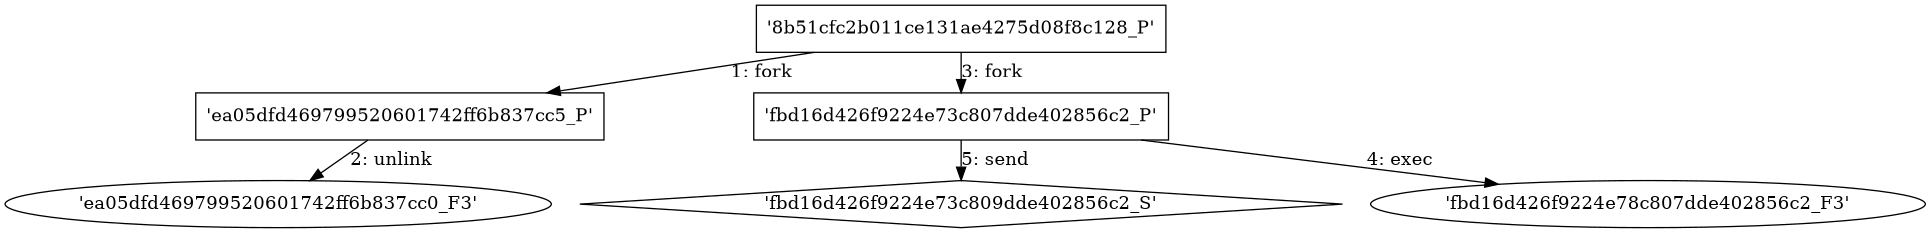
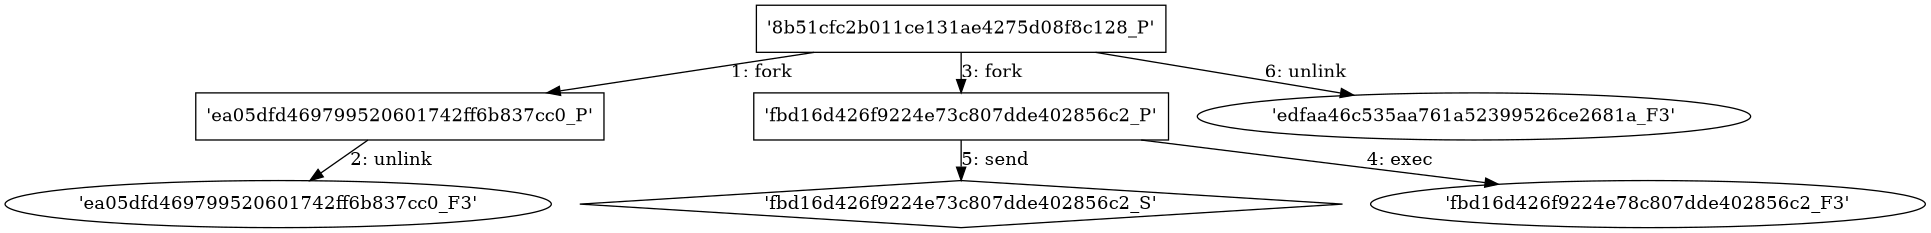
  digraph {
    engine=neato
    fixedsize=false
    fontsize=10
    nodesep=0.3
    rankdir=TB
    ranksep=0
    splines=true
    node [node_type=Process shape=box]
    "'8b51cfc2b011ce131ae4275d08f8c128_P'"
-   "'ea05dfd469799520601742ff6b837cc0_P'" [label="'ea05dfd469799520601742ff6b837cc5_P'"]
+   "'ea05dfd469799520601742ff6b837cc0_P'"
    "'fbd16d426f9224e73c807dde402856c2_P'"
+   "'edfaa46c535aa761a52399526ce2681a_F3'" [node_type=file shape=ellipse]
    "'ea05dfd469799520601742ff6b837cc0_F3'" [node_type=File shape=ellipse]
-   "'fbd16d426f9224e73c807dde402856c2_S'" [node_type=Socket shape=diamond label="'fbd16d426f9224e73c809dde402856c2_S'"]
+   "'fbd16d426f9224e73c807dde402856c2_S'" [node_type=Socket shape=diamond]
    n7 [label="'fbd16d426f9224e78c807dde402856c2_F3'" node_type=File shape=ellipse]
    "'8b51cfc2b011ce131ae4275d08f8c128_P'" -> "'ea05dfd469799520601742ff6b837cc0_P'" [label="1: fork"]
    "'8b51cfc2b011ce131ae4275d08f8c128_P'" -> "'fbd16d426f9224e73c807dde402856c2_P'" [label="3: fork"]
+   "'8b51cfc2b011ce131ae4275d08f8c128_P'" -> "'edfaa46c535aa761a52399526ce2681a_F3'" [label="6: unlink"]
    "'ea05dfd469799520601742ff6b837cc0_P'" -> "'ea05dfd469799520601742ff6b837cc0_F3'" [label="2: unlink"]
    "'fbd16d426f9224e73c807dde402856c2_P'" -> "'fbd16d426f9224e73c807dde402856c2_S'" [label="5: send"]
    "'fbd16d426f9224e73c807dde402856c2_P'" -> n7 [label="4: exec"]
  }
